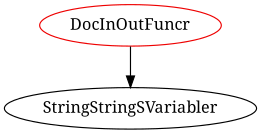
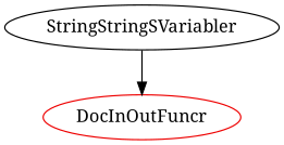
  digraph {
    fontname="Noto Serif"
    node [fontname="Noto Serif"]
    n1 [color=red2 label=DocInOutFuncr shape=oval]
    StringStringSVariabler
-   n1 -> StringStringSVariabler [fontname="Noto Serif"]
+   StringStringSVariabler -> n1 [fontname="Noto Serif"]
  }
